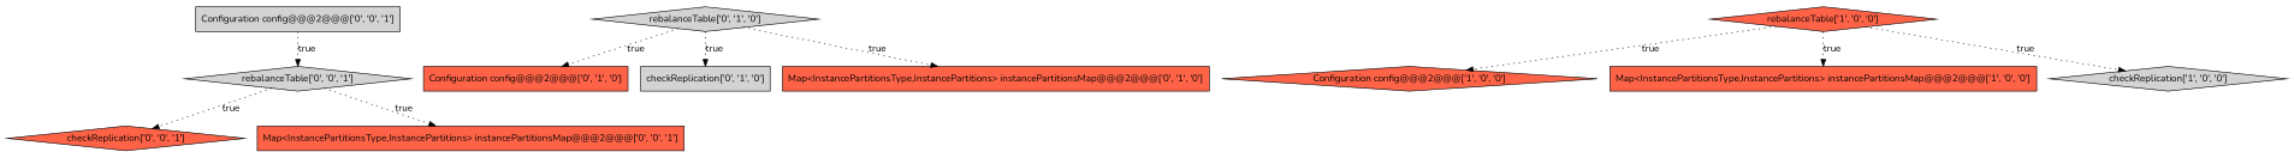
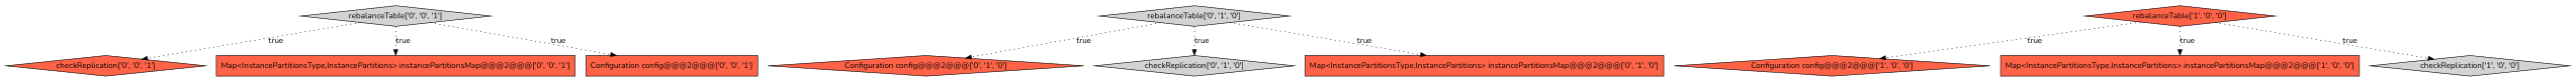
  digraph {
    fontname=Nunito
    node [fillcolor=tomato fontname=Nunito shape=diamond style=filled]
    edge [fontname=Nunito style=dotted]
    n1 [fillcolor=lightgray label="rebalanceTable['0', '0', '1']"]
    n2 [label="checkReplication['0', '0', '1']"]
    n3 [label="Map<InstancePartitionsType,InstancePartitions> instancePartitionsMap@@@2@@@['0', '0', '1']" shape=box]
-   n4 [fillcolor=lightgray label="Configuration config@@@2@@@['0', '0', '1']" shape=box]
+   n4 [label="Configuration config@@@2@@@['0', '0', '1']" shape=box]
    n5 [fillcolor=lightgray label="rebalanceTable['0', '1', '0']"]
-   n6 [label="Configuration config@@@2@@@['0', '1', '0']" shape=box]
-   n7 [fillcolor=lightgray label="checkReplication['0', '1', '0']" shape=box]
+   n6 [label="Configuration config@@@2@@@['0', '1', '0']"]
+   n7 [fillcolor=lightgray label="checkReplication['0', '1', '0']"]
    n8 [label="Map<InstancePartitionsType,InstancePartitions> instancePartitionsMap@@@2@@@['0', '1', '0']" shape=box]
    n9 [label="Configuration config@@@2@@@['1', '0', '0']"]
    n10 [label="rebalanceTable['1', '0', '0']"]
    n11 [label="Map<InstancePartitionsType,InstancePartitions> instancePartitionsMap@@@2@@@['1', '0', '0']" shape=box]
    n12 [fillcolor=lightgray label="checkReplication['1', '0', '0']"]
    n1 -> n2 [label=true]
    n1 -> n3 [label=true]
-   n4 -> n1 [label=true]
+   n1 -> n4 [label=true]
    n5 -> n6 [label=true]
    n5 -> n7 [label=true]
    n5 -> n8 [label=true]
    n10 -> n9 [label=true]
    n10 -> n11 [label=true]
    n10 -> n12 [label=true]
  }
